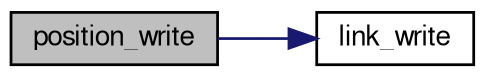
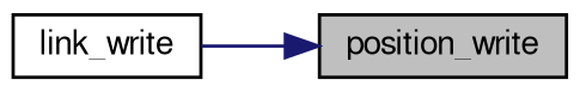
  digraph {
    rankdir=LR
    node [color=black fontname=FreeSans fontsize=10 shape=record]
    n1 [fillcolor=grey75 fontcolor=black height=0.2 label=position_write style=filled width=0.4]
    n2 [height=0.2 label=link_write width=0.4]
-   n1 -> n2 [color=midnightblue fontname=FreeSans fontsize=10 labelfontname=FreeSans labelfontsize=10 style=solid]
+   n2 -> n1 [color=midnightblue fontname=FreeSans fontsize=10 labelfontname=FreeSans labelfontsize=10 style=solid]
  }
